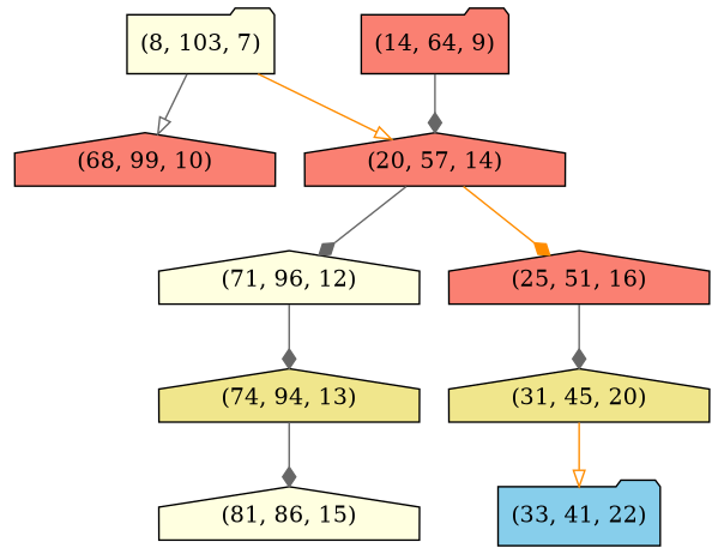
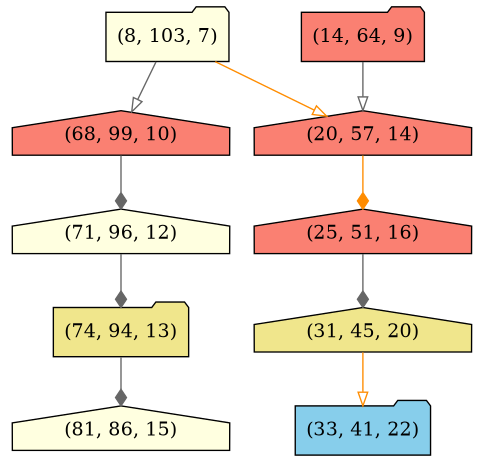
  digraph {
    node [fillcolor=salmon shape=house style=filled]
    edge [arrowhead=diamond color=gray40]
    "(8, 103, 7)" [fillcolor=lightyellow shape=folder]
    "(68, 99, 10)"
    "(20, 57, 14)"
    "(14, 64, 9)" [shape=folder]
    "(71, 96, 12)" [fillcolor=lightyellow]
    "(25, 51, 16)"
    "(31, 45, 20)" [fillcolor=khaki]
    "(33, 41, 22)" [fillcolor=skyblue shape=folder]
-   "(74, 94, 13)" [fillcolor=khaki]
+   "(74, 94, 13)" [fillcolor=khaki shape=folder]
    "(81, 86, 15)" [fillcolor=lightyellow]
    "(8, 103, 7)" -> "(68, 99, 10)" [arrowhead=onormal]
    "(8, 103, 7)" -> "(20, 57, 14)" [arrowhead=onormal color=darkorange]
-   "(20, 57, 14)" -> "(71, 96, 12)"
+   "(68, 99, 10)" -> "(71, 96, 12)"
    "(20, 57, 14)" -> "(25, 51, 16)" [color=darkorange]
-   "(14, 64, 9)" -> "(20, 57, 14)"
+   "(14, 64, 9)" -> "(20, 57, 14)" [arrowhead=onormal]
    "(71, 96, 12)" -> "(74, 94, 13)"
    "(25, 51, 16)" -> "(31, 45, 20)"
    "(31, 45, 20)" -> "(33, 41, 22)" [arrowhead=onormal color=darkorange]
    "(74, 94, 13)" -> "(81, 86, 15)"
  }
